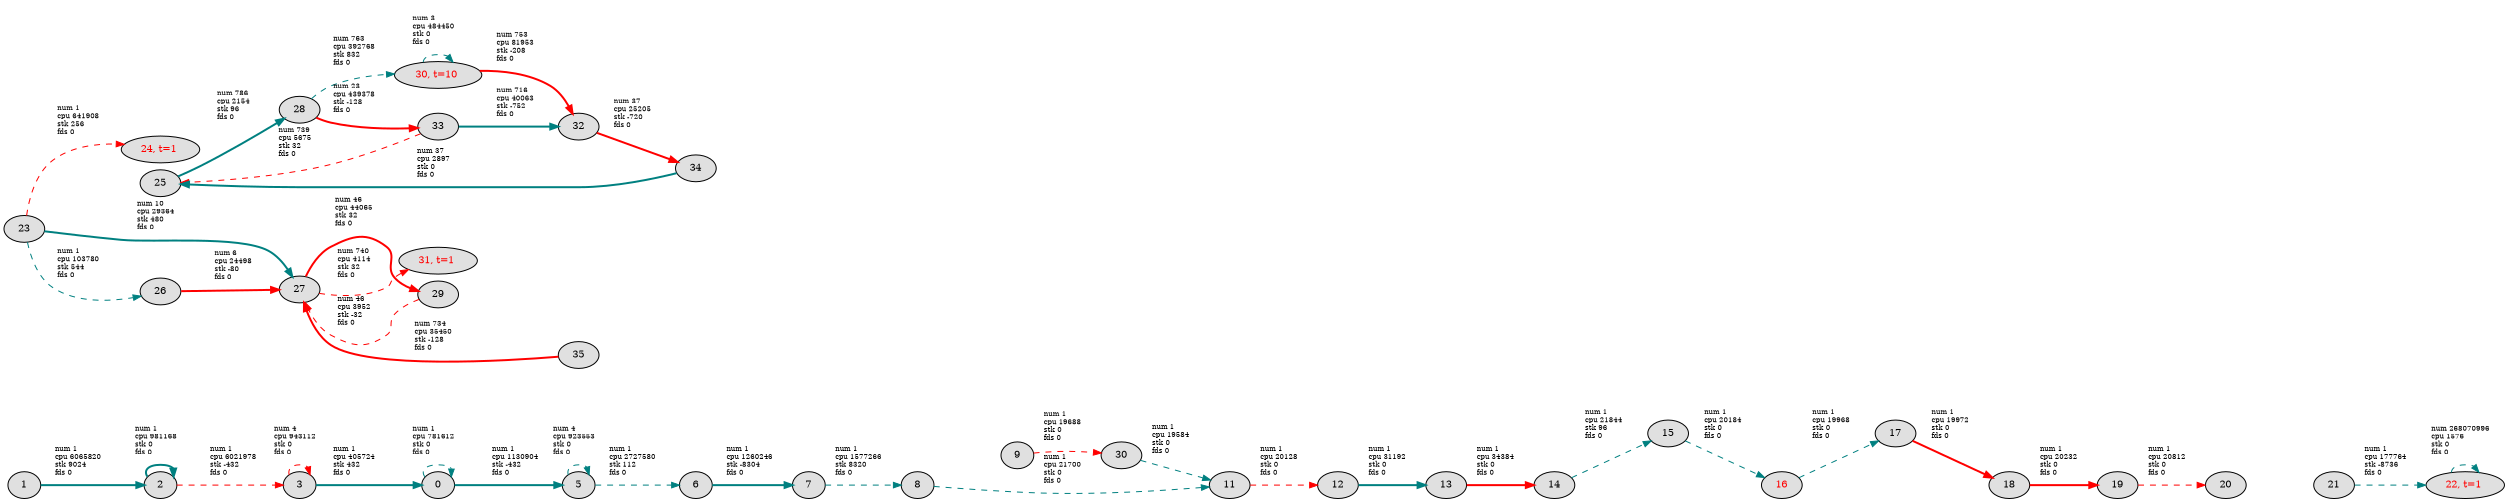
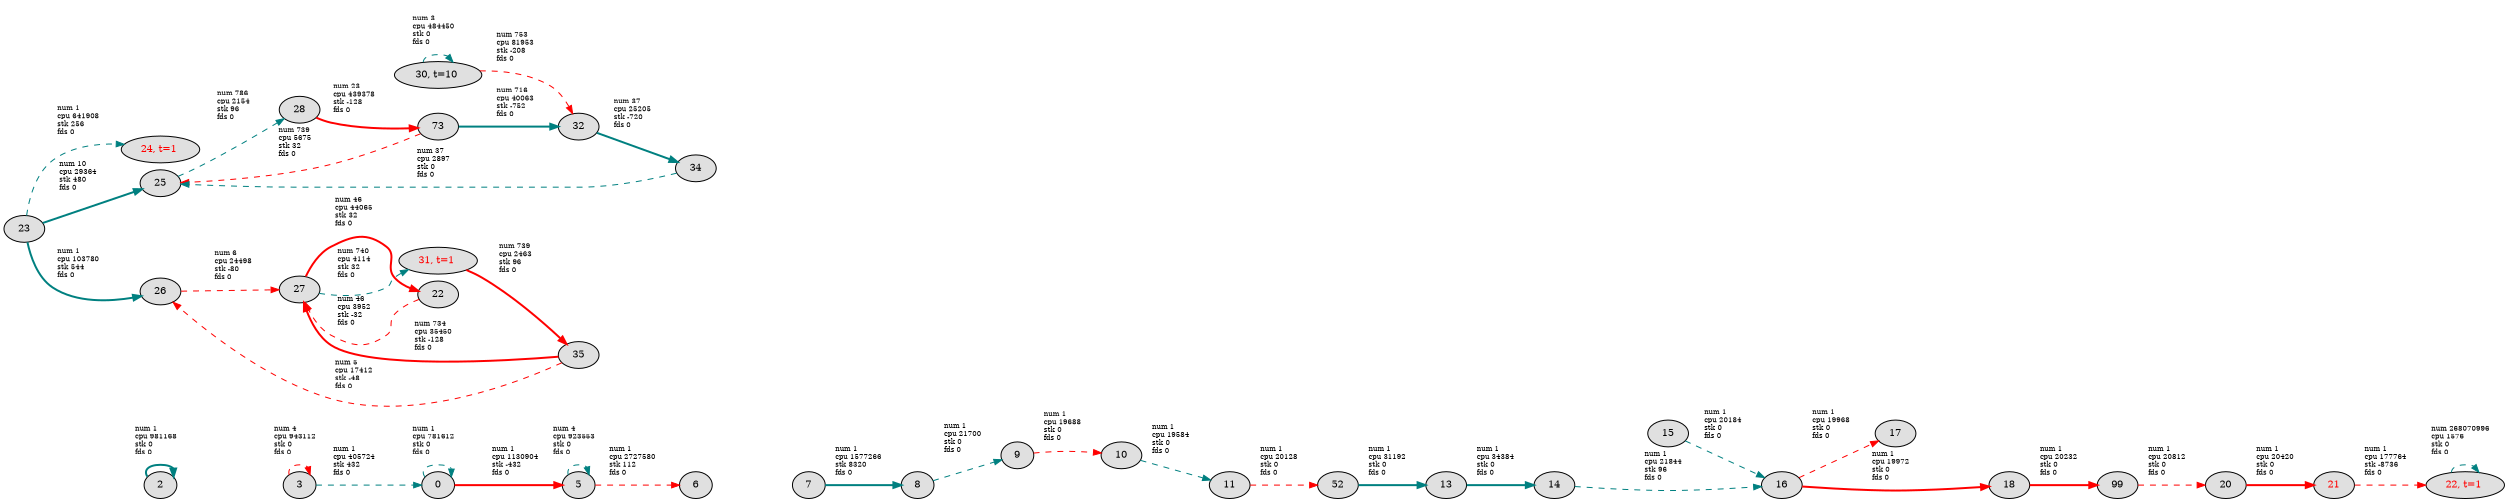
  digraph {
    nodesep=0.1
    ordering=out
    rankdir=LR
    ranksep=0.0005
    node [fillcolor="#e0e0e0" fontsize=10 shape=ellipse style=filled]
    edge [arrowsize=.8 color=teal fontsize=7 style=dashed]
-   1 [height=.1 width=.1]
    2 [height=.1 width=.1]
    3 [height=.1 width=.1]
    n4 [height=.1 label=0 width=.1]
    5 [height=.1 width=.1]
    6 [height=.1 width=.1]
    7 [height=.1 width=.1]
    8 [height=.1 width=.1]
    9 [height=.1 width=.1]
-   10 [height=.1 width=.1 label=30]
+   10 [height=.1 width=.1]
    11 [height=.1 width=.1]
-   12 [height=.1 width=.1]
+   12 [height=.1 width=.1 label=52]
    13 [height=.1 width=.1]
    14 [height=.1 width=.1]
    15 [height=.1 width=.1]
-   16 [height=.1 width=.1 fontcolor=red]
+   16 [height=.1 width=.1]
    17 [height=.1 width=.1]
    18 [height=.1 width=.1]
-   19 [height=.1 width=.1]
+   19 [height=.1 width=.1 label=99]
    20 [height=.1 width=.1]
-   21 [height=.1 width=.1]
+   21 [height=.1 width=.1 fontcolor=red]
    22 [fontcolor=red height=.1 label="\N, t=1 " width=.1]
    24 [fontcolor=red height=.1 label="\N, t=1 " width=.1]
    23 [height=.1 width=.1]
    25 [height=.1 width=.1]
    26 [height=.1 width=.1]
    28 [height=.1 width=.1]
    27 [height=.1 width=.1]
-   30 [fontcolor=red height=.1 label="\N, t=10 " width=.1]
-   33 [height=.1 width=.1]
-   29 [height=.1 width=.1]
+   30 [fontcolor=black height=.1 label="\N, t=10 " width=.1]
+   33 [height=.1 width=.1 label=73]
+   29 [height=.1 width=.1 label=22]
    31 [fontcolor=red height=.1 label="\N, t=1 " width=.1]
    35 [height=.1 width=.1]
    32 [height=.1 width=.1]
    34 [height=.1 width=.1]
-   1 -> 2 [label=" num 1     \l cpu 6065820     \l stk 9024     \l fds 0     \l " style=bold]
    2 -> 2 [label=" num 1     \l cpu 981168     \l stk 0     \l fds 0     \l " style=bold]
-   2 -> 3 [color=red label=" num 1     \l cpu 6021978     \l stk -432     \l fds 0     \l "]
    3 -> 3 [color=red label=" num 4     \l cpu 943112     \l stk 0     \l fds 0     \l "]
-   3 -> n4 [label=" num 1     \l cpu 405724     \l stk 432     \l fds 0     \l " style=bold]
+   3 -> n4 [label=" num 1     \l cpu 405724     \l stk 432     \l fds 0     \l "]
    n4 -> n4 [label=" num 1     \l cpu 781612     \l stk 0     \l fds 0     \l "]
-   n4 -> 5 [label=" num 1     \l cpu 1130904     \l stk -432     \l fds 0     \l " style=bold]
+   n4 -> 5 [color=red label=" num 1     \l cpu 1130904     \l stk -432     \l fds 0     \l " style=bold]
    5 -> 5 [label=" num 4     \l cpu 923553     \l stk 0     \l fds 0     \l "]
-   5 -> 6 [label=" num 1     \l cpu 2727580     \l stk 112     \l fds 0     \l "]
-   6 -> 7 [label=" num 1     \l cpu 1260246     \l stk -8304     \l fds 0     \l " style=bold]
-   7 -> 8 [label=" num 1     \l cpu 1577266     \l stk 8320     \l fds 0     \l "]
-   8 -> 11 [label=" num 1     \l cpu 21700     \l stk 0     \l fds 0     \l "]
+   5 -> 6 [color=red label=" num 1     \l cpu 2727580     \l stk 112     \l fds 0     \l "]
+   7 -> 8 [label=" num 1     \l cpu 1577266     \l stk 8320     \l fds 0     \l " style=bold]
+   8 -> 9 [label=" num 1     \l cpu 21700     \l stk 0     \l fds 0     \l "]
    9 -> 10 [color=red label=" num 1     \l cpu 19688     \l stk 0     \l fds 0     \l "]
    10 -> 11 [label=" num 1     \l cpu 19584     \l stk 0     \l fds 0     \l "]
    11 -> 12 [color=red label=" num 1     \l cpu 20128     \l stk 0     \l fds 0     \l "]
    12 -> 13 [label=" num 1     \l cpu 31192     \l stk 0     \l fds 0     \l " style=bold]
-   13 -> 14 [color=red label=" num 1     \l cpu 34384     \l stk 0     \l fds 0     \l " style=bold]
-   14 -> 15 [label=" num 1     \l cpu 21844     \l stk 96     \l fds 0     \l "]
+   13 -> 14 [label=" num 1     \l cpu 34384     \l stk 0     \l fds 0     \l " style=bold]
+   14 -> 16 [label=" num 1     \l cpu 21844     \l stk 96     \l fds 0     \l "]
    15 -> 16 [label=" num 1     \l cpu 20184     \l stk 0     \l fds 0     \l "]
-   16 -> 17 [label=" num 1     \l cpu 19968     \l stk 0     \l fds 0     \l "]
-   17 -> 18 [color=red label=" num 1     \l cpu 19972     \l stk 0     \l fds 0     \l " style=bold]
+   16 -> 17 [color=red label=" num 1     \l cpu 19968     \l stk 0     \l fds 0     \l "]
+   16 -> 18 [color=red label=" num 1     \l cpu 19972     \l stk 0     \l fds 0     \l " style=bold]
    18 -> 19 [color=red label=" num 1     \l cpu 20232     \l stk 0     \l fds 0     \l " style=bold]
    19 -> 20 [color=red label=" num 1     \l cpu 20812     \l stk 0     \l fds 0     \l "]
-   21 -> 22 [label=" num 1     \l cpu 177764     \l stk -8736     \l fds 0     \l "]
+   20 -> 21 [color=red label=" num 1     \l cpu 20420     \l stk 0     \l fds 0     \l " style=bold]
+   21 -> 22 [color=red label=" num 1     \l cpu 177764     \l stk -8736     \l fds 0     \l "]
    22 -> 22 [label=" num 268070996     \l cpu 1576     \l stk 0     \l fds 0     \l "]
-   23 -> 24 [color=red label=" num 1     \l cpu 641908     \l stk 256     \l fds 0     \l "]
-   23 -> 27 [label=" num 10     \l cpu 29364     \l stk 480     \l fds 0     \l " style=bold]
-   23 -> 26 [label=" num 1     \l cpu 103780     \l stk 544     \l fds 0     \l "]
-   25 -> 28 [label=" num 786     \l cpu 2154     \l stk 96     \l fds 0     \l " style=bold]
-   26 -> 27 [color=red label=" num 6     \l cpu 24498     \l stk -80     \l fds 0     \l " style=bold]
-   28 -> 30 [label=" num 763     \l cpu 392768     \l stk 832     \l fds 0     \l "]
+   23 -> 24 [label=" num 1     \l cpu 641908     \l stk 256     \l fds 0     \l "]
+   23 -> 25 [label=" num 10     \l cpu 29364     \l stk 480     \l fds 0     \l " style=bold]
+   23 -> 26 [label=" num 1     \l cpu 103780     \l stk 544     \l fds 0     \l " style=bold]
+   25 -> 28 [label=" num 786     \l cpu 2154     \l stk 96     \l fds 0     \l "]
+   26 -> 27 [color=red label=" num 6     \l cpu 24498     \l stk -80     \l fds 0     \l "]
    28 -> 33 [color=red label=" num 23     \l cpu 439378     \l stk -128     \l fds 0     \l " style=bold]
    27 -> 29 [color=red label=" num 46     \l cpu 44065     \l stk 32     \l fds 0     \l " style=bold]
-   27 -> 31 [color=red label=" num 740     \l cpu 4114     \l stk 32     \l fds 0     \l "]
+   27 -> 31 [label=" num 740     \l cpu 4114     \l stk 32     \l fds 0     \l "]
    30 -> 30 [label=" num 3     \l cpu 484450     \l stk 0     \l fds 0     \l "]
-   30 -> 32 [color=red label=" num 753     \l cpu 81953     \l stk -208     \l fds 0     \l " style=bold]
+   30 -> 32 [color=red label=" num 753     \l cpu 81953     \l stk -208     \l fds 0     \l "]
    33 -> 25 [color=red label=" num 739     \l cpu 5675     \l stk 32     \l fds 0     \l "]
    33 -> 32 [label=" num 716     \l cpu 40063     \l stk -752     \l fds 0     \l " style=bold]
    29 -> 27 [color=red label=" num 46     \l cpu 3952     \l stk -32     \l fds 0     \l "]
+   31 -> 35 [color=red label=" num 739     \l cpu 2463     \l stk 96     \l fds 0     \l " style=bold]
+   35 -> 26 [color=red label=" num 5     \l cpu 17412     \l stk -48     \l fds 0     \l "]
    35 -> 27 [color=red label=" num 734     \l cpu 35450     \l stk -128     \l fds 0     \l " style=bold]
-   32 -> 34 [color=red label=" num 37     \l cpu 25205     \l stk -720     \l fds 0     \l " style=bold]
-   34 -> 25 [label=" num 37     \l cpu 2897     \l stk 0     \l fds 0     \l " style=bold]
+   32 -> 34 [label=" num 37     \l cpu 25205     \l stk -720     \l fds 0     \l " style=bold]
+   34 -> 25 [label=" num 37     \l cpu 2897     \l stk 0     \l fds 0     \l "]
  }
